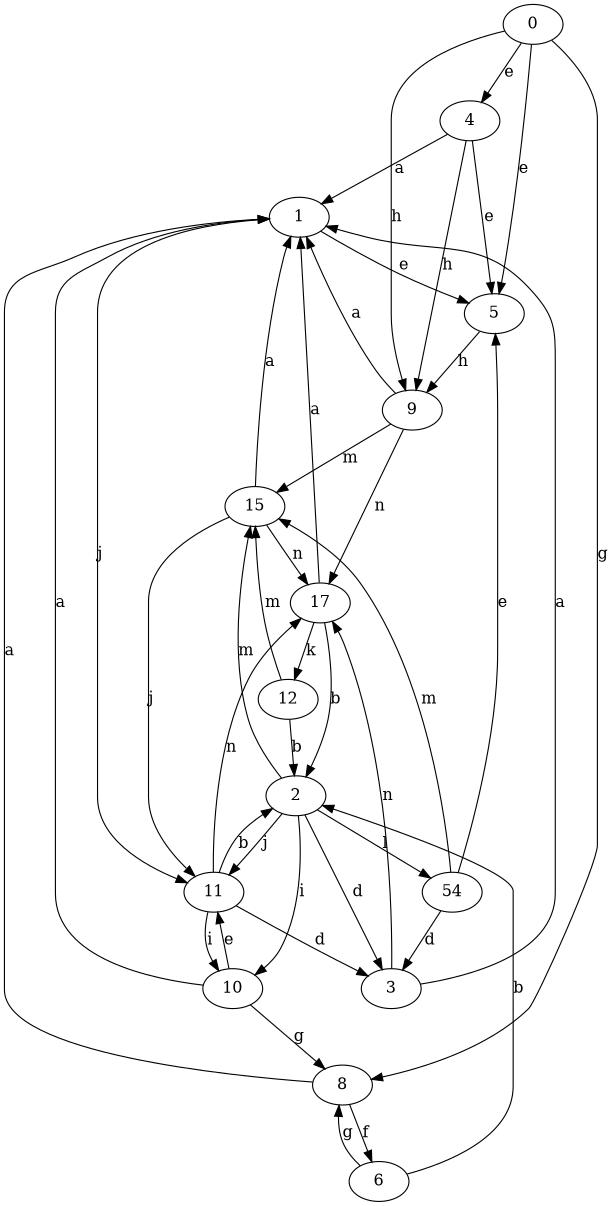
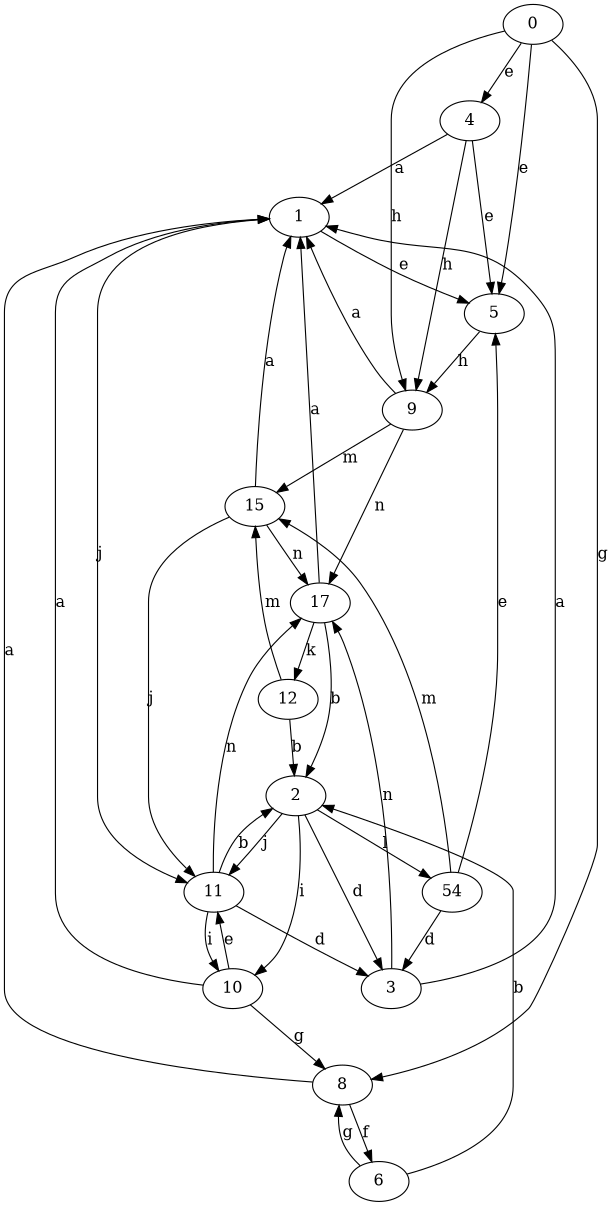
  strict digraph {
    1
    5
    11
    9
    2
    3
    10
    17
    n9 [label=54]
    15
    8
    12
    4
    6
    0
    1 -> 5 [label=e]
    1 -> 11 [label=j]
    5 -> 9 [label=h]
    11 -> 2 [label=b]
    11 -> 3 [label=d]
    11 -> 10 [label=i]
    11 -> 17 [label=n]
    9 -> 1 [label=a]
    9 -> 17 [label=n]
    9 -> 15 [label=m]
    2 -> 11 [label=j]
    2 -> 3 [label=d]
    2 -> 10 [label=i]
    2 -> n9 [label=l]
-   2 -> 15 [label=m]
    3 -> 1 [label=a]
    3 -> 17 [label=n]
    10 -> 1 [label=a]
    10 -> 11 [label=e]
    10 -> 8 [label=g]
    17 -> 1 [label=a]
    17 -> 2 [label=b]
    17 -> 12 [label=k]
    n9 -> 5 [label=e]
    n9 -> 3 [label=d]
    n9 -> 15 [label=m]
    15 -> 1 [label=a]
    15 -> 11 [label=j]
    15 -> 17 [label=n]
    8 -> 1 [label=a]
    8 -> 6 [label=f]
    12 -> 2 [label=b]
    12 -> 15 [label=m]
    4 -> 1 [label=a]
    4 -> 5 [label=e]
    4 -> 9 [label=h]
    6 -> 2 [label=b]
    6 -> 8 [label=g]
    0 -> 5 [label=e]
    0 -> 9 [label=h]
    0 -> 8 [label=g]
    0 -> 4 [label=e]
  }
